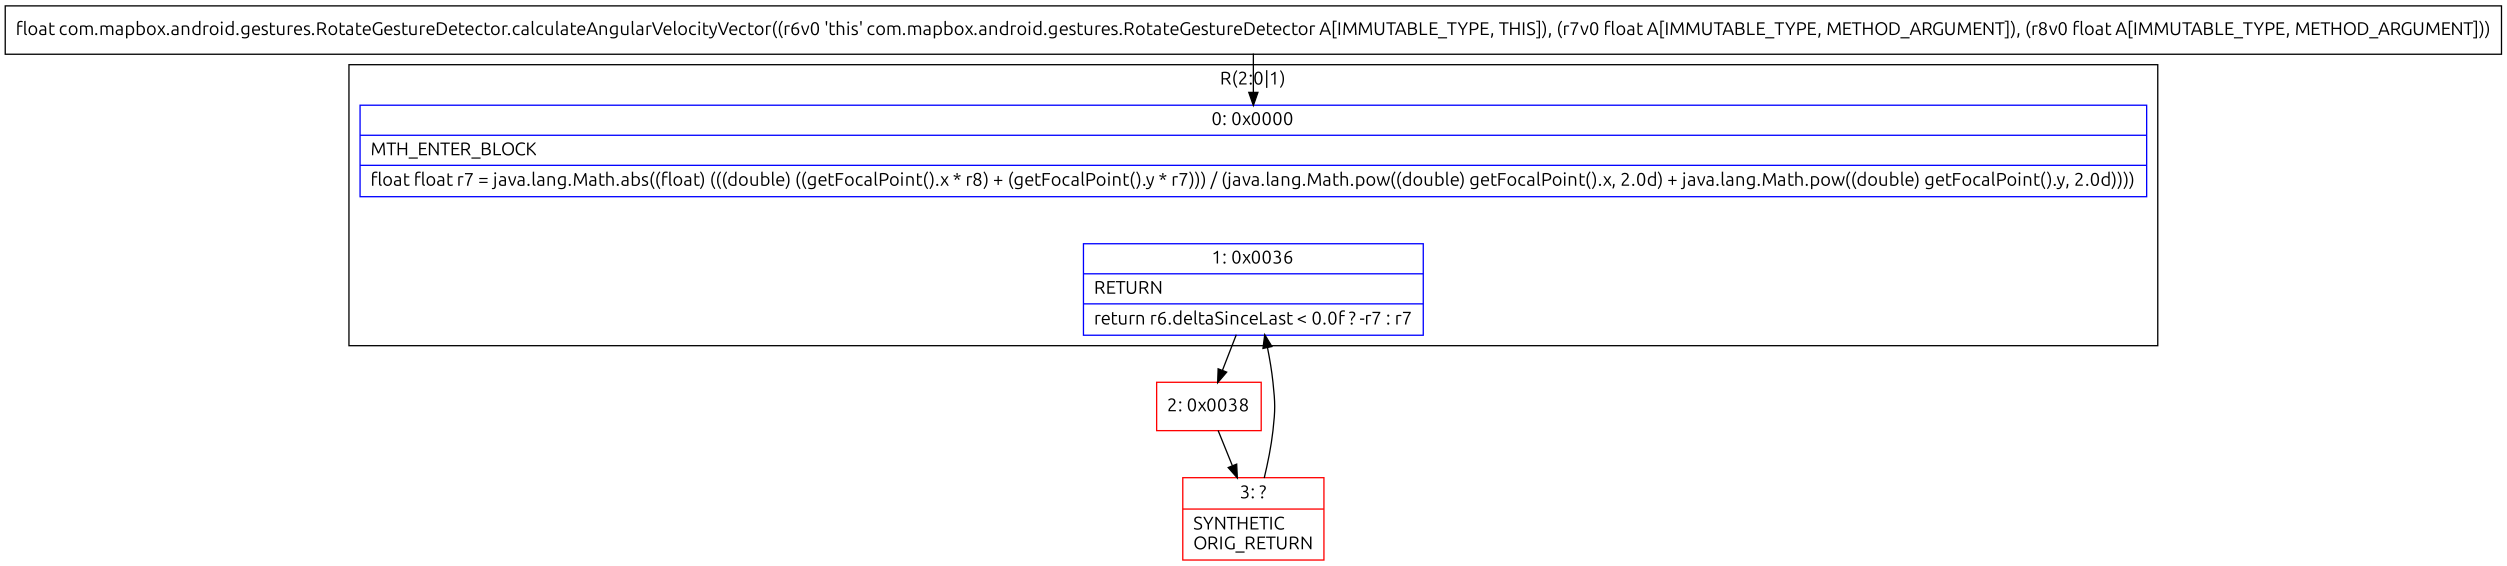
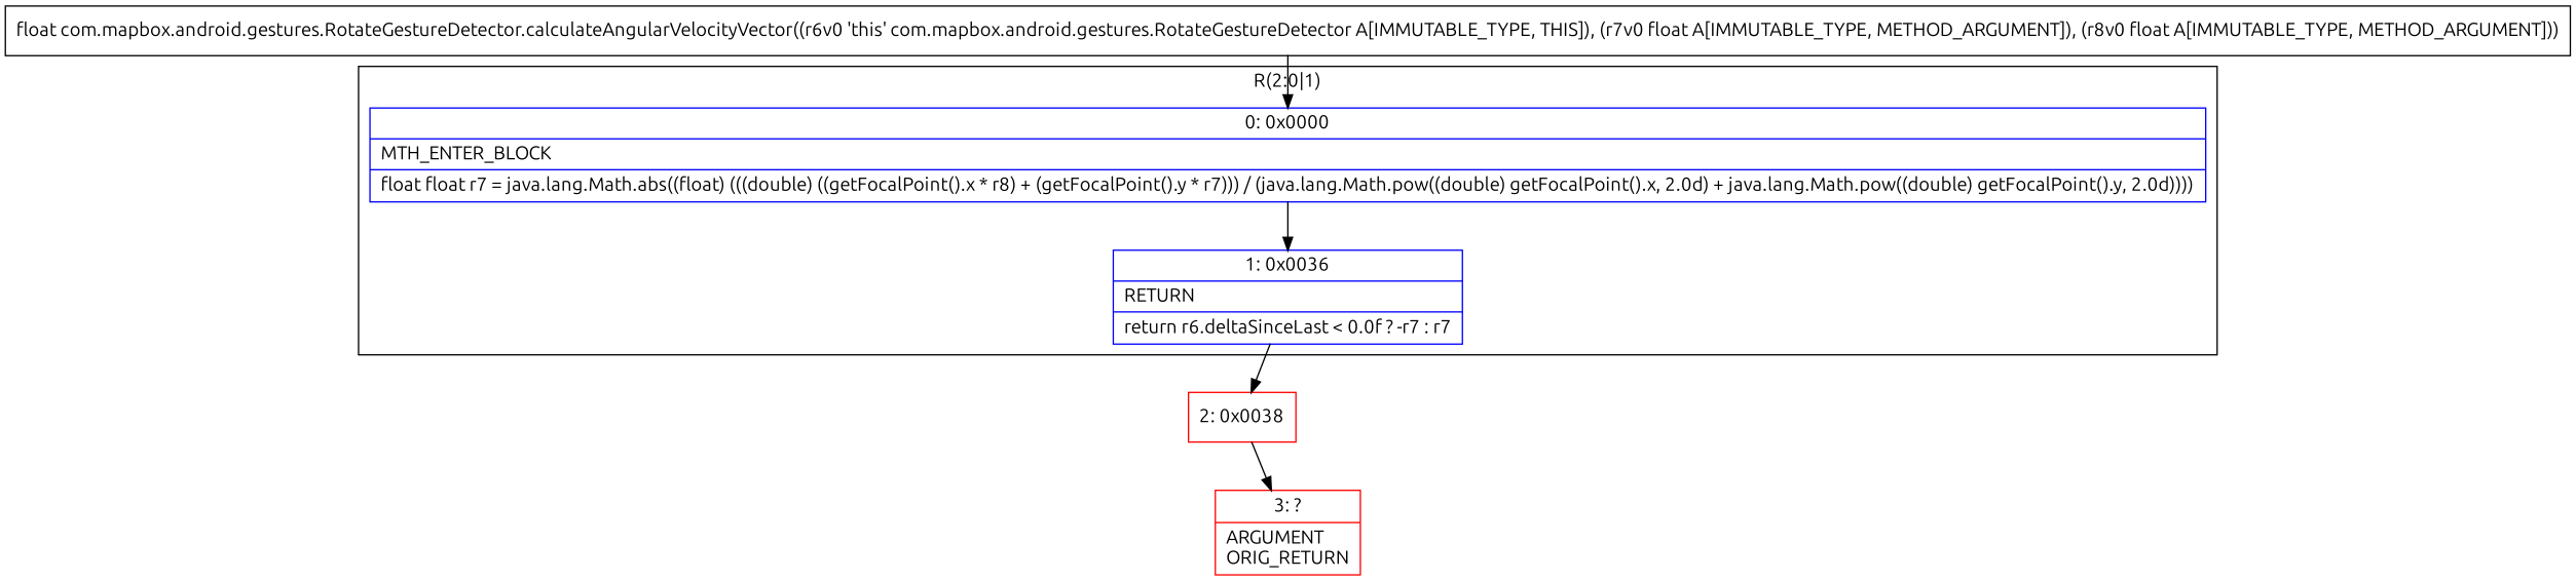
  digraph {
    fontname=Ubuntu
    node [color=blue fontname=Ubuntu shape=record]
    edge [fontname=Ubuntu]
    n1 [label="{0\:\ 0x0000|MTH_ENTER_BLOCK\l|float float r7 = java.lang.Math.abs((float) (((double) ((getFocalPoint().x * r8) + (getFocalPoint().y * r7))) \/ (java.lang.Math.pow((double) getFocalPoint().x, 2.0d) + java.lang.Math.pow((double) getFocalPoint().y, 2.0d))))\l}"]
    n2 [label="{1\:\ 0x0036|RETURN\l|return r6.deltaSinceLast \< 0.0f ? \-r7 : r7\l}"]
    n3 [color=red label="{2\:\ 0x0038}"]
-   n4 [color=red label="{3\:\ ?|SYNTHETIC\lORIG_RETURN\l}"]
+   n4 [color=red label="{3\:\ ?|ARGUMENT\lORIG_RETURN\l}"]
    n5 [label="{float com.mapbox.android.gestures.RotateGestureDetector.calculateAngularVelocityVector((r6v0 'this' com.mapbox.android.gestures.RotateGestureDetector A[IMMUTABLE_TYPE, THIS]), (r7v0 float A[IMMUTABLE_TYPE, METHOD_ARGUMENT]), (r8v0 float A[IMMUTABLE_TYPE, METHOD_ARGUMENT])) }" color=""]
    subgraph cluster_1 {
      label="R(2:0|1)"
      n1
      n2
    }
-   n4 -> n2
+   n1 -> n2
    n2 -> n3
    n3 -> n4
    n5 -> n1
  }
